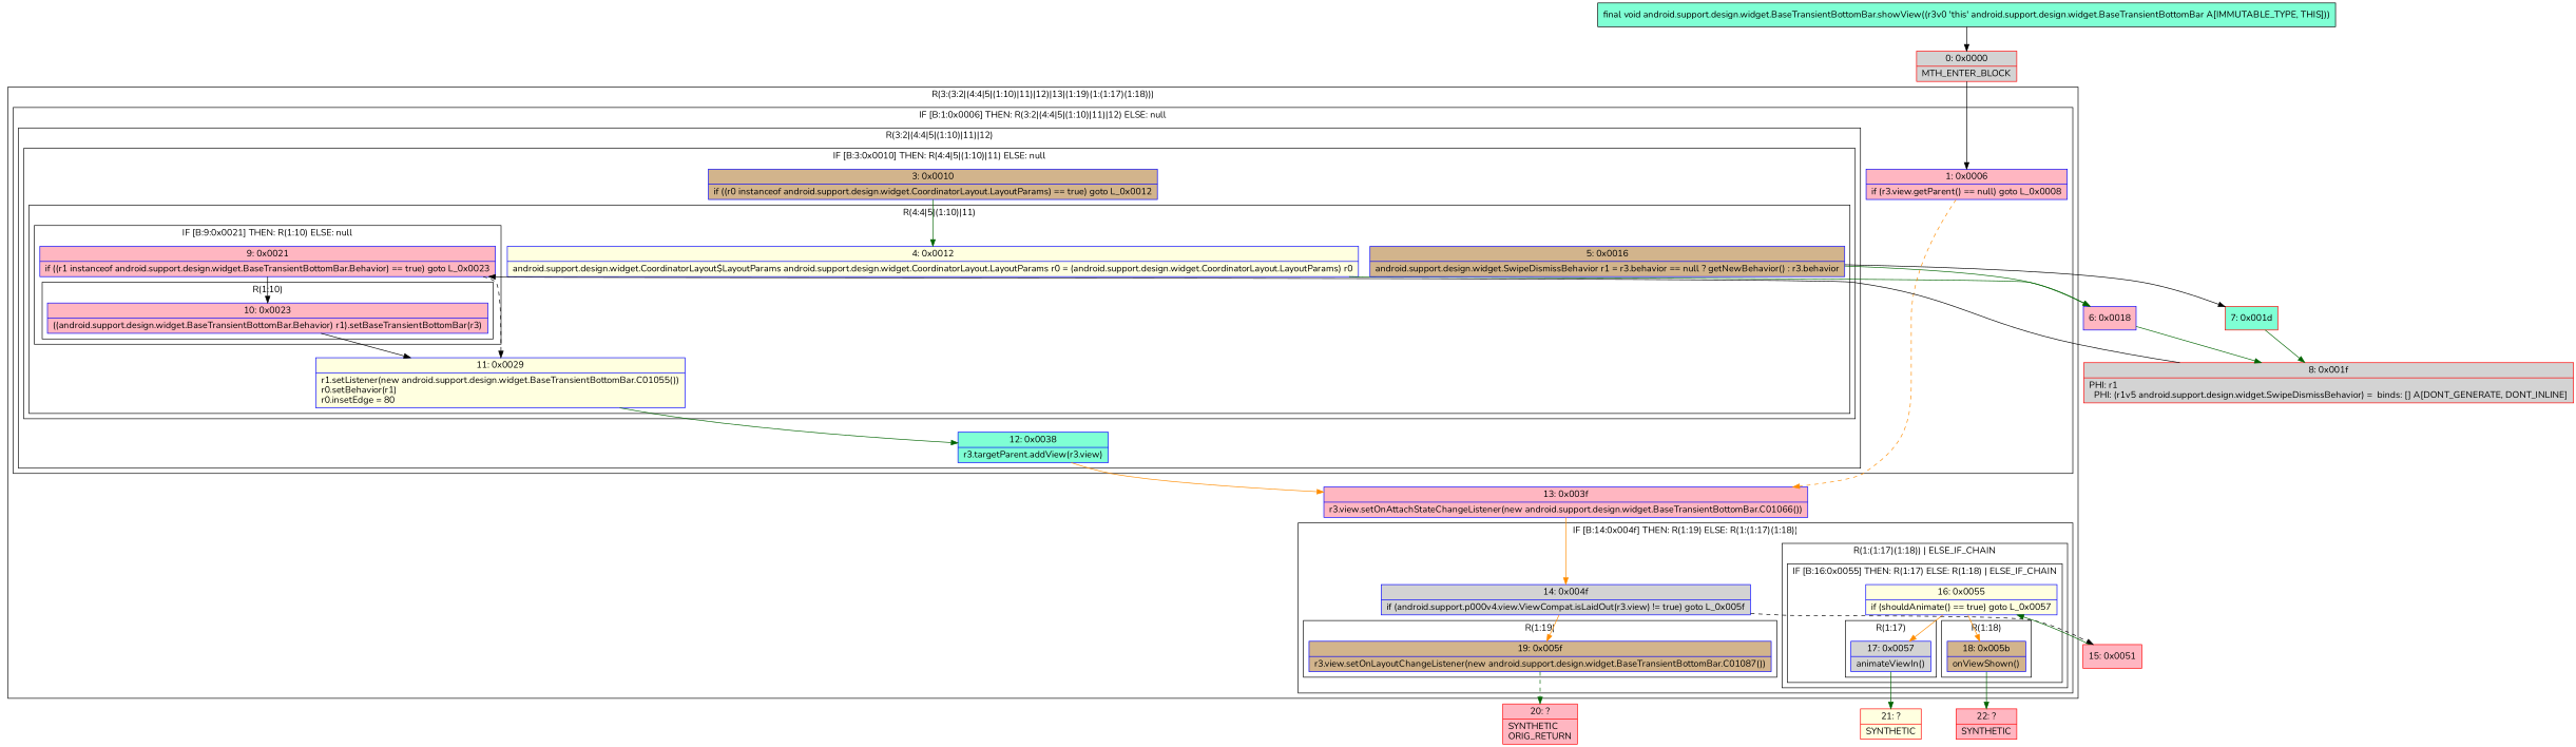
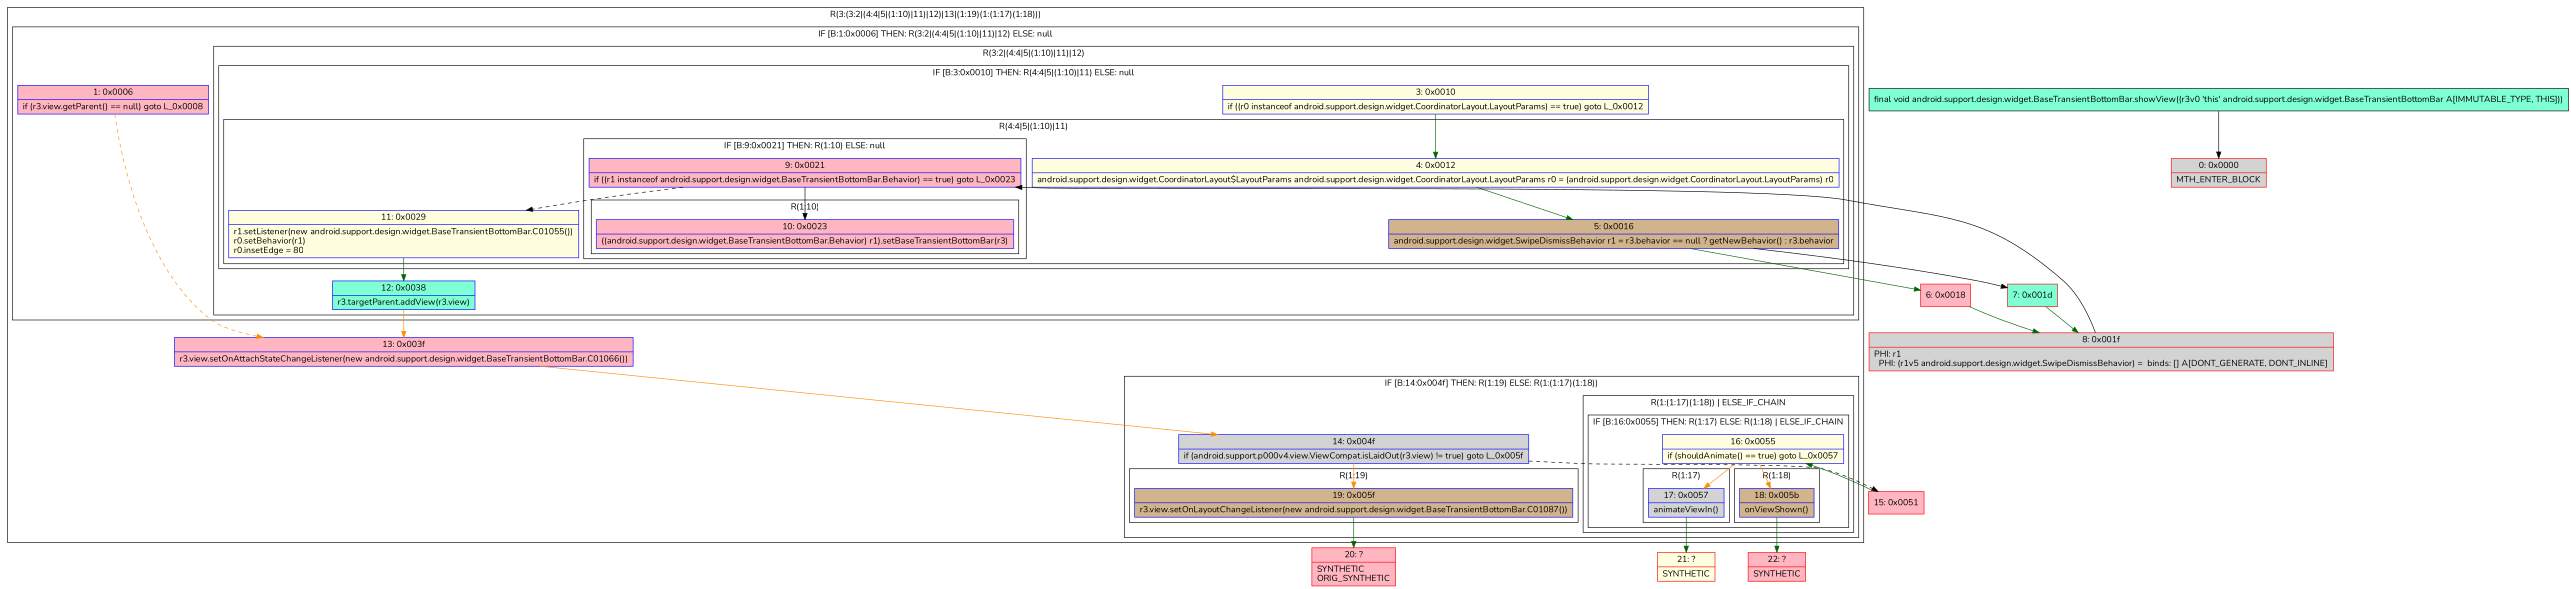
  digraph {
    fontname=Nunito
    node [color=blue fillcolor=lightpink fontname=Nunito shape=record style=filled]
    edge [color=darkgreen fontname=Nunito]
    n1 [label="{10\:\ 0x0023|((android.support.design.widget.BaseTransientBottomBar.Behavior) r1).setBaseTransientBottomBar(r3)\l}"]
    n2 [label="{9\:\ 0x0021|if ((r1 instanceof android.support.design.widget.BaseTransientBottomBar.Behavior) == true) goto L_0x0023\l}"]
    n3 [fillcolor=lightyellow label="{4\:\ 0x0012|android.support.design.widget.CoordinatorLayout$LayoutParams android.support.design.widget.CoordinatorLayout.LayoutParams r0 = (android.support.design.widget.CoordinatorLayout.LayoutParams) r0\l}"]
    n4 [fillcolor=tan label="{5\:\ 0x0016|android.support.design.widget.SwipeDismissBehavior r1 = r3.behavior == null ? getNewBehavior() : r3.behavior\l}"]
    n5 [fillcolor=lightyellow label="{11\:\ 0x0029|r1.setListener(new android.support.design.widget.BaseTransientBottomBar.C01055())\lr0.setBehavior(r1)\lr0.insetEdge = 80\l}"]
-   n6 [fillcolor=tan label="{3\:\ 0x0010|if ((r0 instanceof android.support.design.widget.CoordinatorLayout.LayoutParams) == true) goto L_0x0012\l}"]
+   n6 [fillcolor=lightyellow label="{3\:\ 0x0010|if ((r0 instanceof android.support.design.widget.CoordinatorLayout.LayoutParams) == true) goto L_0x0012\l}"]
    n7 [fillcolor=aquamarine label="{12\:\ 0x0038|r3.targetParent.addView(r3.view)\l}"]
    n8 [label="{1\:\ 0x0006|if (r3.view.getParent() == null) goto L_0x0008\l}"]
    n9 [fillcolor=tan label="{19\:\ 0x005f|r3.view.setOnLayoutChangeListener(new android.support.design.widget.BaseTransientBottomBar.C01087())\l}"]
    n10 [fillcolor=lightgrey label="{17\:\ 0x0057|animateViewIn()\l}"]
    n11 [fillcolor=tan label="{18\:\ 0x005b|onViewShown()\l}"]
    n12 [fillcolor=lightyellow label="{16\:\ 0x0055|if (shouldAnimate() == true) goto L_0x0057\l}"]
    n13 [fillcolor=lightgrey label="{14\:\ 0x004f|if (android.support.p000v4.view.ViewCompat.isLaidOut(r3.view) != true) goto L_0x005f\l}"]
    n14 [label="{13\:\ 0x003f|r3.view.setOnAttachStateChangeListener(new android.support.design.widget.BaseTransientBottomBar.C01066())\l}"]
-   n15 [label="{6\:\ 0x0018}"]
+   n15 [color=red label="{6\:\ 0x0018}"]
    n16 [color=red fillcolor=aquamarine label="{7\:\ 0x001d}"]
-   n17 [color=red label="{20\:\ ?|SYNTHETIC\lORIG_RETURN\l}"]
+   n17 [color=red label="{20\:\ ?|SYNTHETIC\lORIG_SYNTHETIC\l}"]
    n18 [color=red fillcolor=lightyellow label="{21\:\ ?|SYNTHETIC\l}"]
    n19 [color=red label="{22\:\ ?|SYNTHETIC\l}"]
    n20 [color=red label="{15\:\ 0x0051}"]
    n21 [color=red fillcolor=lightgrey label="{8\:\ 0x001f|PHI: r1 \l  PHI: (r1v5 android.support.design.widget.SwipeDismissBehavior) =  binds: [] A[DONT_GENERATE, DONT_INLINE]\l}"]
    n22 [color=red fillcolor=lightgrey label="{0\:\ 0x0000|MTH_ENTER_BLOCK\l}"]
    n23 [fillcolor=aquamarine label="{final void android.support.design.widget.BaseTransientBottomBar.showView((r3v0 'this' android.support.design.widget.BaseTransientBottomBar A[IMMUTABLE_TYPE, THIS])) }" color=""]
    subgraph cluster_1 {
      label="R(3:(3:2|(4:4|5|(1:10)|11)|12)|13|(1:19)(1:(1:17)(1:18)))"
      n14
      subgraph cluster_2 {
        label="IF [B:1:0x0006] THEN: R(3:2|(4:4|5|(1:10)|11)|12) ELSE: null"
        n8
        subgraph cluster_3 {
          label="R(3:2|(4:4|5|(1:10)|11)|12)"
          n7
          subgraph cluster_4 {
            label="IF [B:3:0x0010] THEN: R(4:4|5|(1:10)|11) ELSE: null"
            n6
            subgraph cluster_5 {
              label="R(4:4|5|(1:10)|11)"
              n3
              n4
              n5
              subgraph cluster_6 {
                label="IF [B:9:0x0021] THEN: R(1:10) ELSE: null"
                n2
                subgraph cluster_7 {
                  label="R(1:10)"
                  n1
                }
              }
            }
          }
        }
      }
      subgraph cluster_8 {
        label="IF [B:14:0x004f] THEN: R(1:19) ELSE: R(1:(1:17)(1:18))"
        n13
        subgraph cluster_9 {
          label="R(1:19)"
          n9
        }
        subgraph cluster_10 {
          label="R(1:(1:17)(1:18)) | ELSE_IF_CHAIN\l"
          subgraph cluster_11 {
            label="IF [B:16:0x0055] THEN: R(1:17) ELSE: R(1:18) | ELSE_IF_CHAIN\l"
            n12
            subgraph cluster_12 {
              label="R(1:17)"
              n10
            }
            subgraph cluster_13 {
              label="R(1:18)"
              n11
            }
          }
        }
      }
    }
-   n1 -> n5 [color=black]
    n2 -> n1 [color=black]
    n2 -> n5 [color=black style=dashed]
-   n3 -> n15
+   n3 -> n4
    n4 -> n15
    n4 -> n16 [color=black]
    n5 -> n7
    n6 -> n3
    n7 -> n14 [color=darkorange]
    n8 -> n14 [color=darkorange style=dashed]
-   n9 -> n17 [style=dashed]
+   n9 -> n17
    n10 -> n18
    n11 -> n19
    n12 -> n10 [color=darkorange]
    n12 -> n11 [color=darkorange style=solid]
    n13 -> n9 [color=darkorange]
    n13 -> n20 [color=black style=dashed]
    n14 -> n13 [color=darkorange]
    n15 -> n21
    n16 -> n21
    n20 -> n12
    n21 -> n2 [color=black]
-   n22 -> n8 [color=black]
    n23 -> n22 [color=black]
  }
